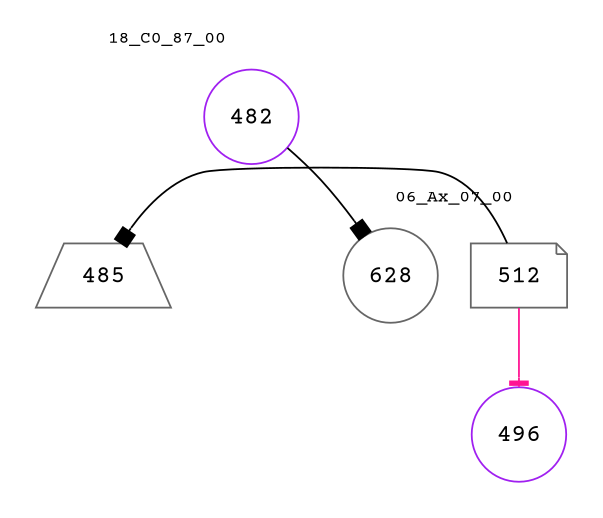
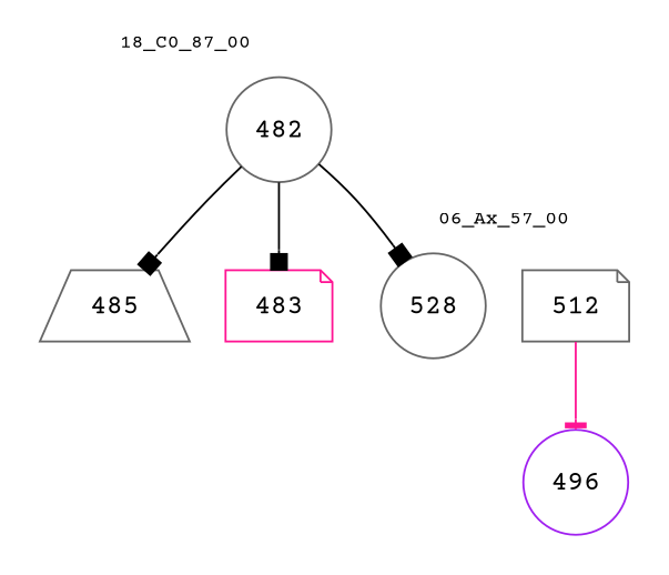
  digraph {
    fontname="Courier Prime"
    node [color=gray40 fontname="Courier Prime" shape=circle]
    edge [arrowhead=box color=black fontname="Courier Prime"]
    n1 [label=512 shape=note]
    n2 [color=purple label=496]
-   n3 [label=628]
-   n4 [color=purple label=482]
+   n3 [label=528]
+   n4 [label=482]
    n5 [label=485 shape=trapezium]
+   n6 [color=deeppink label=483 shape=note]
    subgraph cluster_1 {
      color=white
      fontsize=10
-     label="06_Ax_07_00"
+     label="06_Ax_57_00"
      n1
      n2
      n3
    }
    subgraph cluster_2 {
      color=white
      fontsize=10
      label="18_C0_87_00"
      n4
      n5
+     n6
    }
    n1 -> n2 [arrowhead=tee color=deeppink]
    n4 -> n3
-   n1 -> n5
+   n4 -> n5
+   n4 -> n6
  }
